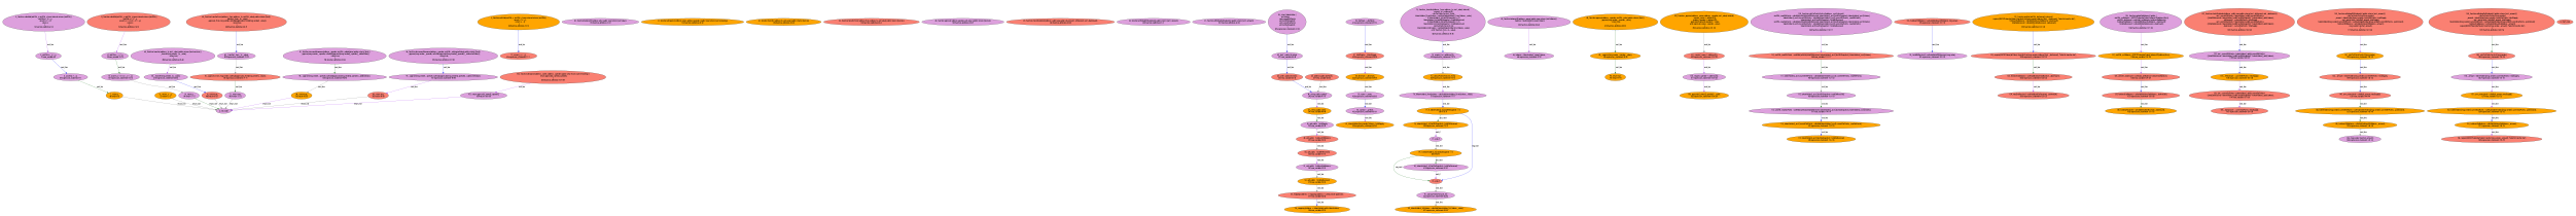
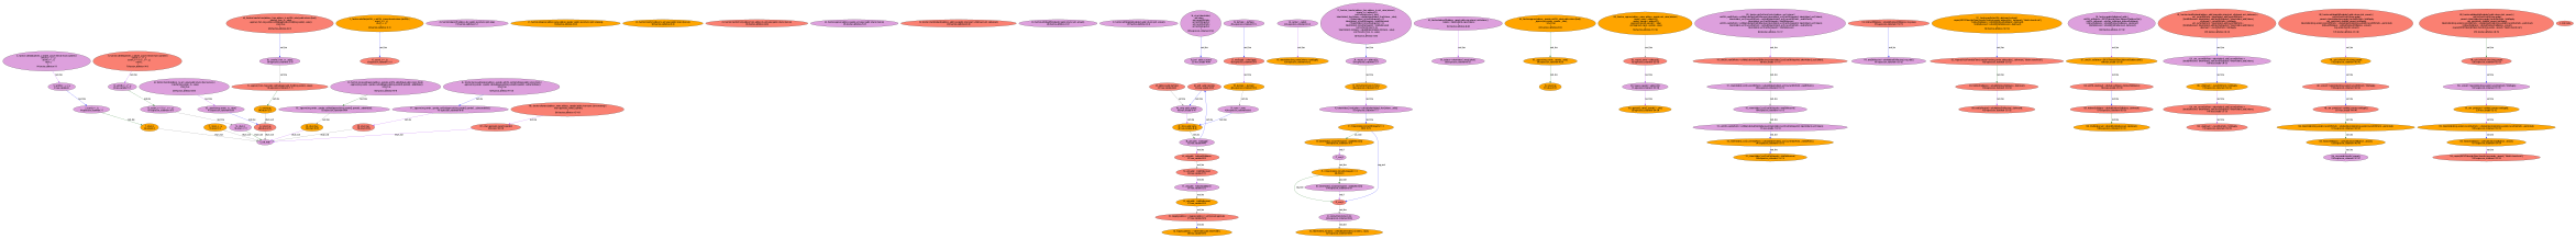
  digraph {
    fontname="Roboto Condensed"
    node [fillcolor=plum fontname="Roboto Condensed" style=filled type_label=expression_statement]
    edge [color=purple controlflow_type=next_line edge_type=CFG_edge fontname="Roboto Condensed"]
    n1 [label="4_ function safeAdd(uint256 _x, uint256 _y) pure internal returns (uint256) {\n        uint256 z = _x + _y;\n        assert(z >= _x);\n        return z;\n    }\n14-function_definition-5-9" method="safeAdd(uint256 _x,uint256 _y)" type_label=function_definition]
    n2 [label="5_ uint256 z = _x + _y;\n31-new_variable-6-6" method="safeAdd(uint256 _x,uint256 _y)" type_label=new_variable]
    n3 [label="6_ assert(z >= _x);\n39-expression_statement-7-7" method="safeAdd(uint256 _x,uint256 _y)"]
    n4 [fillcolor=orange label="7_ return z;\n46-return-8-8" method="safeAdd(uint256 _x,uint256 _y)" type_label=return]
    n5 [label="0_ exit_node" type_label=exit]
    n6 [fillcolor=orange label="9_ function safeSub(uint256 _x, uint256 _y) pure internal returns (uint256) {\n        assert(_x >= _y);\n        return _x - _y;\n    }\n48-function_definition-10-13" method="safeSub(uint256 _x,uint256 _y)" type_label=function_definition]
    n7 [fillcolor=salmon label="10_ assert(_x >= _y);\n65-expression_statement-11-11" method="safeSub(uint256 _x,uint256 _y)"]
    n8 [fillcolor=orange label="11_ return _x - _y;\n72-return-12-12" method="safeSub(uint256 _x,uint256 _y)" type_label=return]
    n9 [fillcolor=salmon label="13_ function safeMul(uint256 _x, uint256 _y) pure internal returns (uint256) {\n        uint256 z = _x * _y;\n        assert(_x == 0 || z / _x == _y);\n        return z;\n    }\n76-function_definition-14-18" method="safeMul(uint256 _x,uint256 _y)" type_label=function_definition]
    n10 [label="14_ uint256 z = _x * _y;\n93-new_variable-15-15" method="safeMul(uint256 _x,uint256 _y)" type_label=new_variable]
    n11 [label="15_ assert(_x == 0 || z / _x == _y);\n101-expression_statement-16-16" method="safeMul(uint256 _x,uint256 _y)"]
    n12 [label="16_ return z;\n114-return-17-17" method="safeMul(uint256 _x,uint256 _y)" type_label=return]
    n13 [label="20_ function balanceOf( address who ) public view returns (uint value);\n119-function_definition-21-21" method="balanceOf(address who)" type_label=function_definition]
    n14 [fillcolor=orange label="21_ function allowance( address owner, address spender ) public view returns (uint remaining);\n132-function_definition-22-22" method="allowance(address owner,address spender)" type_label=function_definition]
    n15 [fillcolor=orange label="22_ function transfer( address to, uint value) public returns (bool ok);\n149-function_definition-23-23" method="transfer(address to,uint value)" type_label=function_definition]
    n16 [fillcolor=salmon label="23_ function transferFrom( address from, address to, uint value) public returns (bool ok);\n165-function_definition-24-24" method="transferFrom(address from,address to,uint value)" type_label=function_definition]
    n17 [label="24_ function approve( address spender, uint value ) public returns (bool ok);\n185-function_definition-25-25" method="approve(address spender,uint value)" type_label=function_definition]
    n18 [fillcolor=salmon label="29_ function checkDividends(address _addr) view public returns(uint _ethAmount, uint _daiAmount);\n232-function_definition-30-30" method="checkDividends(address _addr)" type_label=function_definition]
    n19 [label="30_ function withdrawEthDividends() public returns (uint _amount);\n249-function_definition-31-31" method="withdrawEthDividends()" type_label=function_definition]
    n20 [label="31_ function withdrawDaiDividends() public returns (uint _amount);\n257-function_definition-32-32" method="withdrawDaiDividends()" type_label=function_definition]
    n21 [label="36_ struct tokenHolder {\n    uint tokens;            \n    uint currentEthPoints;  \n    uint lastEthSnapshot;   \n    uint currentDaiPoints;  \n    uint lastDaiSnapshot;   \n  }\n305-expression_statement-37-43" method="tokenHolder()"]
    n22 [label="43_ bool    public isLocked;\n327-new_variable-44-44" type_label=new_variable]
    n23 [fillcolor=salmon label="44_ uint8   public decimals;\n332-new_variable-45-45" type_label=new_variable]
    n24 [label="46_ string  public symbol;\n342-new_variable-47-47" type_label=new_variable]
    n25 [fillcolor=salmon label="45_ address public daiToken;\n337-new_variable-46-46" type_label=new_variable]
    n26 [fillcolor=orange label="47_ string  public name;\n347-new_variable-48-48" type_label=new_variable]
    n27 [label="48_ uint public    totalSupply;\n352-new_variable-49-49" type_label=new_variable]
    n28 [fillcolor=salmon label="49_ uint public    holdoverEthBalance;\n357-new_variable-50-50" type_label=new_variable]
    n29 [fillcolor=salmon label="50_ uint public    totalEthReceived;\n362-new_variable-51-51" type_label=new_variable]
    n30 [label="51_ uint public    holdoverDaiBalance;\n367-new_variable-52-52" type_label=new_variable]
    n31 [fillcolor=orange label="52_ uint public    totalDaiReceived;\n372-new_variable-53-53" type_label=new_variable]
    n32 [fillcolor=salmon label="53_ mapping (address => mapping (address => uint)) private approvals;\n377-new_variable-54-54" type_label=new_variable]
    n33 [fillcolor=orange label="54_ mapping (address => tokenHolder) public tokenHolders;\n386-new_variable-55-55" type_label=new_variable]
    n34 [label="56_ daiToken = _daiToken;\n416-expression_statement-57-57"]
    n35 [fillcolor=salmon label="57_ totalSupply = _tokenSupply;\n420-expression_statement-58-58"]
    n36 [fillcolor=orange label="58_ decimals = _decimals;\n424-expression_statement-59-59"]
    n37 [label="59_ name = _name;\n428-expression_statement-60-60"]
    n38 [label="60_ symbol = _symbol;\n432-expression_statement-61-61"]
    n39 [fillcolor=orange label="61_ tokenHolders[msg.sender].tokens = totalSupply;\n436-expression_statement-62-62"]
    n40 [label="64_ function transfer(address _to, uint _value) public returns (bool success) {\n    _transfer(msg.sender, _to, _value);\n    return true;\n  }\n458-function_definition-65-68" method="transfer(address _to,uint _value)" type_label=function_definition]
    n41 [label="65_ _transfer(msg.sender, _to, _value);\n475-expression_statement-66-66" method="transfer(address _to,uint _value)"]
    n42 [fillcolor=salmon label="66_ return true;\n486-return-67-67" method="transfer(address _to,uint _value)" type_label=return]
    n43 [fillcolor=salmon label="68_ function transferFrom(address _from, address _to, uint256 _value) public returns (bool) {\n    _transfer(_from, _to, _value);\n    _approve(_from, msg.sender, safeSub(approvals[_from][msg.sender], _value));\n    return true;\n  }\n489-function_definition-69-73" method="transferFrom(address _from,address _to,uint256 _value)" type_label=function_definition]
    n44 [label="69_ _transfer(_from, _to, _value);\n509-expression_statement-70-70" method="transferFrom(address _from,address _to,uint256 _value)"]
    n45 [fillcolor=salmon label="70_ _approve(_from, msg.sender, safeSub(approvals[_from][msg.sender], _value));\n518-expression_statement-71-71" method="transferFrom(address _from,address _to,uint256 _value)"]
-   n46 [label="71_ return true;\n540-return-72-72" method="transferFrom(address _from,address _to,uint256 _value)" type_label=return]
+   n46 [fillcolor=orange label="71_ return true;\n540-return-72-72" method="transferFrom(address _from,address _to,uint256 _value)" type_label=return]
    n47 [label="73_ function _transfer(address _from, address _to, uint _value) internal {\n    require(_to != address(0));\n    calcCurPointsForAcct(_from);\n    tokenHolders[_from].tokens = safeSub(tokenHolders[_from].tokens, _value);\n    if (tokenHolders[_to].lastEthSnapshot == 0)\n      tokenHolders[_to].lastEthSnapshot = totalEthReceived;\n    if (tokenHolders[_to].lastDaiSnapshot == 0)\n      tokenHolders[_to].lastDaiSnapshot = totalDaiReceived;\n    calcCurPointsForAcct(_to);\n    tokenHolders[_to].tokens = safeAdd(tokenHolders[_to].tokens, _value);\n    emit Transfer(_from, _to, _value);\n  }\n543-function_definition-74-85" method="_transfer(address _from,address _to,uint _value)" type_label=function_definition]
    n48 [label="74_ require(_to != address(0));\n559-expression_statement-75-75" method="_transfer(address _from,address _to,uint _value)"]
    n49 [fillcolor=orange label="75_ calcCurPointsForAcct(_from);\n568-expression_statement-76-76" method="_transfer(address _from,address _to,uint _value)"]
    n50 [label="76_ tokenHolders[_from].tokens = safeSub(tokenHolders[_from].tokens, _value);\n573-expression_statement-77-77" method="_transfer(address _from,address _to,uint _value)"]
    n51 [fillcolor=orange label="77_ if_tokenHolders[_to].lastEthSnapshot == 0\n590-if-78-79" method="_transfer(address _from,address _to,uint _value)" type_label=if]
    n52 [fillcolor=orange label="78_ tokenHolders[_to].lastEthSnapshot = totalEthReceived;\n598-expression_statement-79-79" method="_transfer(address _from,address _to,uint _value)"]
    n53 [fillcolor=salmon label="79_ end_if" method="_transfer(address _from,address _to,uint _value)" type_label=end_if]
    n54 [label="77_ end_if" method="_transfer(address _from,address _to,uint _value)" type_label=end_if]
    n55 [fillcolor=orange label="79_ if_tokenHolders[_to].lastDaiSnapshot == 0\n606-if-80-81" method="_transfer(address _from,address _to,uint _value)" type_label=if]
    n56 [label="80_ tokenHolders[_to].lastDaiSnapshot = totalDaiReceived;\n614-expression_statement-81-81" method="_transfer(address _from,address _to,uint _value)"]
    n57 [label="81_ calcCurPointsForAcct(_to);\n622-expression_statement-82-82" method="_transfer(address _from,address _to,uint _value)"]
    n58 [fillcolor=orange label="82_ tokenHolders[_to].tokens = safeAdd(tokenHolders[_to].tokens, _value);\n627-expression_statement-83-83" method="_transfer(address _from,address _to,uint _value)"]
    n59 [label="85_ function balanceOf(address _owner) public view returns (uint balance) {\n    balance = tokenHolders[_owner].tokens;\n  }\n652-function_definition-86-88" method="balanceOf(address _owner)" type_label=function_definition]
    n60 [label="86_ balance = tokenHolders[_owner].tokens;\n666-expression_statement-87-87" method="balanceOf(address _owner)"]
    n61 [fillcolor=orange label="88_ function approve(address _spender, uint256 _value) public returns (bool) {\n    _approve(msg.sender, _spender, _value);\n    return true;\n  }\n674-function_definition-89-92" method="approve(address _spender,uint256 _value)" type_label=function_definition]
    n62 [fillcolor=orange label="89_ _approve(msg.sender, _spender, _value);\n690-expression_statement-90-90" method="approve(address _spender,uint256 _value)"]
    n63 [fillcolor=orange label="90_ return true;\n701-return-91-91" method="approve(address _spender,uint256 _value)" type_label=return]
    n64 [label="92_ function increaseAllowance(address _spender, uint256 _addedValue) public returns (bool) {\n    _approve(msg.sender, _spender, safeAdd(approvals[msg.sender][_spender], _addedValue));\n    return true;\n  }\n704-function_definition-93-96" method="increaseAllowance(address _spender,uint256 _addedValue)" type_label=function_definition]
    n65 [label="93_ _approve(msg.sender, _spender, safeAdd(approvals[msg.sender][_spender], _addedValue));\n720-expression_statement-94-94" method="increaseAllowance(address _spender,uint256 _addedValue)"]
    n66 [fillcolor=orange label="94_ return true;\n742-return-95-95" method="increaseAllowance(address _spender,uint256 _addedValue)" type_label=return]
    n67 [label="96_ function decreaseAllowance(address _spender, uint256 _subtractedValue) public returns (bool) {\n    _approve(msg.sender, _spender, safeSub(approvals[msg.sender][_spender], _subtractedValue));\n    return true;\n  }\n745-function_definition-97-100" method="decreaseAllowance(address _spender,uint256 _subtractedValue)" type_label=function_definition]
    n68 [label="97_ _approve(msg.sender, _spender, safeSub(approvals[msg.sender][_spender], _subtractedValue));\n761-expression_statement-98-98" method="decreaseAllowance(address _spender,uint256 _subtractedValue)"]
    n69 [fillcolor=salmon label="98_ return true;\n783-return-99-99" method="decreaseAllowance(address _spender,uint256 _subtractedValue)" type_label=return]
    n70 [fillcolor=orange label="100_ function _approve(address _owner, address _spender, uint _value) internal {\n    require(_owner != address(0));\n    require(_spender != address(0));\n    approvals[_owner][_spender] = _value;\n    emit Approval(_owner, _spender, _value);\n  }\n786-function_definition-101-106" method="_approve(address _owner,address _spender,uint _value)" type_label=function_definition]
    n71 [fillcolor=salmon label="101_ require(_owner != address(0));\n802-expression_statement-102-102" method="_approve(address _owner,address _spender,uint _value)"]
    n72 [label="102_ require(_spender != address(0));\n811-expression_statement-103-103" method="_approve(address _owner,address _spender,uint _value)"]
    n73 [fillcolor=orange label="103_ approvals[_owner][_spender] = _value;\n820-expression_statement-104-104" method="_approve(address _owner,address _spender,uint _value)"]
    n74 [fillcolor=salmon label="106_ function allowance(address _owner, address _spender) public view returns (uint remaining) {\n    return approvals[_owner][_spender];\n  }\n836-function_definition-107-109" method="allowance(address _owner,address _spender)" type_label=function_definition]
-   n75 [label="107_ return approvals[_owner][_spender];\n854-return-108-108" method="allowance(address _owner,address _spender)" type_label=return]
+   n75 [fillcolor=salmon label="107_ return approvals[_owner][_spender];\n854-return-108-108" method="allowance(address _owner,address _spender)" type_label=return]
    n76 [label="109_ function calcCurPointsForAcct(address _acct) internal {\n    uint256 _newEthPoints = safeMul(safeSub(totalEthReceived, tokenHolders[_acct].lastEthSnapshot), tokenHolders[_acct].tokens);\n    tokenHolders[_acct].currentEthPoints = safeAdd(tokenHolders[_acct].currentEthPoints, _newEthPoints);\n    tokenHolders[_acct].lastEthSnapshot = totalEthReceived;\n    uint256 _newDaiPoints = safeMul(safeSub(totalDaiReceived, tokenHolders[_acct].lastDaiSnapshot), tokenHolders[_acct].tokens);\n    tokenHolders[_acct].currentDaiPoints = safeAdd(tokenHolders[_acct].currentDaiPoints, _newDaiPoints);\n    tokenHolders[_acct].lastDaiSnapshot = totalDaiReceived;\n  }\n860-function_definition-110-117" method="calcCurPointsForAcct(address _acct)" type_label=function_definition]
    n77 [fillcolor=salmon label="110_ uint256 _newEthPoints = safeMul(safeSub(totalEthReceived, tokenHolders[_acct].lastEthSnapshot), tokenHolders[_acct].tokens);\n868-new_variable-111-111" method="calcCurPointsForAcct(address _acct)" type_label=new_variable]
    n78 [label="111_ tokenHolders[_acct].currentEthPoints = safeAdd(tokenHolders[_acct].currentEthPoints, _newEthPoints);\n892-expression_statement-112-112" method="calcCurPointsForAcct(address _acct)"]
    n79 [label="112_ tokenHolders[_acct].lastEthSnapshot = totalEthReceived;\n909-expression_statement-113-113" method="calcCurPointsForAcct(address _acct)"]
    n80 [label="113_ uint256 _newDaiPoints = safeMul(safeSub(totalDaiReceived, tokenHolders[_acct].lastDaiSnapshot), tokenHolders[_acct].tokens);\n917-new_variable-114-114" method="calcCurPointsForAcct(address _acct)" type_label=new_variable]
    n81 [fillcolor=orange label="114_ tokenHolders[_acct].currentDaiPoints = safeAdd(tokenHolders[_acct].currentDaiPoints, _newDaiPoints);\n941-expression_statement-115-115" method="calcCurPointsForAcct(address _acct)"]
    n82 [fillcolor=orange label="115_ tokenHolders[_acct].lastDaiSnapshot = totalDaiReceived;\n958-expression_statement-116-116" method="calcCurPointsForAcct(address _acct)"]
    n83 [fillcolor=salmon label="118_ holdoverEthBalance = safeAdd(holdoverEthBalance, msg.value);\n970-expression_statement-119-119"]
    n84 [label="119_ totalEthReceived = safeAdd(totalEthReceived, msg.value);\n981-expression_statement-120-120"]
    n85 [fillcolor=orange label="121_ function payDai(uint256 _daiAmount) external {\n    require(iERC20Token(daiToken).transferFrom(msg.sender, address(this), _daiAmount), \"failed to transfer dai\");\n    holdoverDaiBalance = safeAdd(holdoverDaiBalance, _daiAmount);\n    totalDaiReceived = safeAdd(totalDaiReceived, _daiAmount);\n  }\n992-function_definition-122-126" method="payDai(uint256 _daiAmount)" type_label=function_definition]
    n86 [fillcolor=salmon label="122_ require(iERC20Token(daiToken).transferFrom(msg.sender, address(this), _daiAmount), \"failed to transfer dai\");\n1000-expression_statement-123-123" method="payDai(uint256 _daiAmount)"]
    n87 [fillcolor=salmon label="123_ holdoverDaiBalance = safeAdd(holdoverDaiBalance, _daiAmount);\n1024-expression_statement-124-124" method="payDai(uint256 _daiAmount)"]
    n88 [fillcolor=salmon label="124_ totalDaiReceived = safeAdd(totalDaiReceived, _daiAmount);\n1033-expression_statement-125-125" method="payDai(uint256 _daiAmount)"]
    n89 [label="126_ function updateDaiBalance() public {\n    uint256 _actBalance = iERC20Token(daiToken).balanceOf(address(this));\n    uint256 _daiAmount = safeSub(_actBalance, holdoverDaiBalance);\n    holdoverDaiBalance = safeAdd(holdoverDaiBalance, _daiAmount);\n    totalDaiReceived = safeAdd(totalDaiReceived, _daiAmount);\n  }\n1042-function_definition-127-132" method="updateDaiBalance()" type_label=function_definition]
    n90 [fillcolor=orange label="127_ uint256 _actBalance = iERC20Token(daiToken).balanceOf(address(this));\n1046-new_variable-128-128" method="updateDaiBalance()" type_label=new_variable]
    n91 [fillcolor=salmon label="128_ uint256 _daiAmount = safeSub(_actBalance, holdoverDaiBalance);\n1062-new_variable-129-129" method="updateDaiBalance()" type_label=new_variable]
    n92 [fillcolor=salmon label="129_ holdoverDaiBalance = safeAdd(holdoverDaiBalance, _daiAmount);\n1073-expression_statement-130-130" method="updateDaiBalance()"]
    n93 [fillcolor=orange label="130_ totalDaiReceived = safeAdd(totalDaiReceived, _daiAmount);\n1082-expression_statement-131-131" method="updateDaiBalance()"]
    n94 [fillcolor=salmon label="132_ function checkDividends(address _addr) view public returns(uint _ethAmount, uint _daiAmount) {\n    uint _currentEthPoints = tokenHolders[_addr].currentEthPoints +\n      ((totalEthReceived - tokenHolders[_addr].lastEthSnapshot) * tokenHolders[_addr].tokens);\n    _ethAmount = _currentEthPoints / totalSupply;\n    uint _currentDaiPoints = tokenHolders[_addr].currentDaiPoints +\n      ((totalDaiReceived - tokenHolders[_addr].lastDaiSnapshot) * tokenHolders[_addr].tokens);\n    _daiAmount = _currentDaiPoints / totalSupply;\n  }\n1091-function_definition-133-140" method="checkDividends(address _addr)" type_label=function_definition]
    n95 [label="133_ uint _currentEthPoints = tokenHolders[_addr].currentEthPoints +\n      ((totalEthReceived - tokenHolders[_addr].lastEthSnapshot) * tokenHolders[_addr].tokens);\n1109-new_variable-134-135" method="checkDividends(address _addr)" type_label=new_variable]
    n96 [fillcolor=orange label="135_ _ethAmount = _currentEthPoints / totalSupply;\n1135-expression_statement-136-136" method="checkDividends(address _addr)"]
    n97 [fillcolor=salmon label="136_ uint _currentDaiPoints = tokenHolders[_addr].currentDaiPoints +\n      ((totalDaiReceived - tokenHolders[_addr].lastDaiSnapshot) * tokenHolders[_addr].tokens);\n1141-new_variable-137-138" method="checkDividends(address _addr)" type_label=new_variable]
    n98 [fillcolor=salmon label="138_ _daiAmount = _currentDaiPoints / totalSupply;\n1167-expression_statement-139-139" method="checkDividends(address _addr)"]
    n99 [fillcolor=salmon label="140_ function withdrawEthDividends() public returns (uint _amount) {\n    calcCurPointsForAcct(msg.sender);\n    _amount = tokenHolders[msg.sender].currentEthPoints / totalSupply;\n    uint _pointsUsed = safeMul(_amount, totalSupply);\n    tokenHolders[msg.sender].currentEthPoints = safeSub(tokenHolders[msg.sender].currentEthPoints, _pointsUsed);\n    holdoverEthBalance = safeSub(holdoverEthBalance, _amount);\n    msg.sender.transfer(_amount);\n  }\n1173-function_definition-141-148" method="withdrawEthDividends()" type_label=function_definition]
    n100 [fillcolor=orange label="141_ calcCurPointsForAcct(msg.sender);\n1182-expression_statement-142-142" method="withdrawEthDividends()"]
    n101 [fillcolor=salmon label="142_ _amount = tokenHolders[msg.sender].currentEthPoints / totalSupply;\n1189-expression_statement-143-143" method="withdrawEthDividends()"]
    n102 [fillcolor=salmon label="143_ uint _pointsUsed = safeMul(_amount, totalSupply);\n1201-new_variable-144-144" method="withdrawEthDividends()" type_label=new_variable]
    n103 [fillcolor=orange label="144_ tokenHolders[msg.sender].currentEthPoints = safeSub(tokenHolders[msg.sender].currentEthPoints, _pointsUsed);\n1212-expression_statement-145-145" method="withdrawEthDividends()"]
    n104 [fillcolor=orange label="145_ holdoverEthBalance = safeSub(holdoverEthBalance, _amount);\n1233-expression_statement-146-146" method="withdrawEthDividends()"]
    n105 [label="146_ msg.sender.transfer(_amount);\n1242-expression_statement-147-147" method="withdrawEthDividends()"]
    n106 [fillcolor=salmon label="148_ function withdrawDaiDividends() public returns (uint _amount) {\n    calcCurPointsForAcct(msg.sender);\n    _amount = tokenHolders[msg.sender].currentDaiPoints / totalSupply;\n    uint _pointsUsed = safeMul(_amount, totalSupply);\n    tokenHolders[msg.sender].currentDaiPoints = safeSub(tokenHolders[msg.sender].currentDaiPoints, _pointsUsed);\n    holdoverDaiBalance = safeSub(holdoverDaiBalance, _amount);\n    require(iERC20Token(daiToken).transfer(msg.sender, _amount), \"failed to transfer dai\");\n  }\n1251-function_definition-149-156" method="withdrawDaiDividends()" type_label=function_definition]
    n107 [fillcolor=salmon label="149_ calcCurPointsForAcct(msg.sender);\n1260-expression_statement-150-150" method="withdrawDaiDividends()"]
    n108 [label="150_ _amount = tokenHolders[msg.sender].currentDaiPoints / totalSupply;\n1267-expression_statement-151-151" method="withdrawDaiDividends()"]
    n109 [fillcolor=orange label="151_ uint _pointsUsed = safeMul(_amount, totalSupply);\n1279-new_variable-152-152" method="withdrawDaiDividends()" type_label=new_variable]
    n110 [fillcolor=orange label="152_ tokenHolders[msg.sender].currentDaiPoints = safeSub(tokenHolders[msg.sender].currentDaiPoints, _pointsUsed);\n1290-expression_statement-153-153" method="withdrawDaiDividends()"]
    n111 [fillcolor=orange label="153_ holdoverDaiBalance = safeSub(holdoverDaiBalance, _amount);\n1311-expression_statement-154-154" method="withdrawDaiDividends()"]
    n112 [fillcolor=salmon label="154_ require(iERC20Token(daiToken).transfer(msg.sender, _amount), \"failed to transfer dai\");\n1320-expression_statement-155-155" method="withdrawDaiDividends()"]
    n113 [fillcolor=salmon label="0_ start_node" type_label=start]
    n1 -> n2 [label=next_line]
    n2 -> n3 [color=blue label=next_line]
    n3 -> n4 [color=darkgreen label=next_line]
    n4 -> n5 [color=gray40 controlflow_type=return_exit label=return_exit]
    n6 -> n7 [color=blue label=next_line]
    n8 -> n5 [color=gray40 controlflow_type=return_exit label=return_exit]
    n9 -> n10 [label=next_line]
    n10 -> n11 [color=darkgreen label=next_line]
    n11 -> n12 [color=gray40 label=next_line]
    n12 -> n5 [color=darkgreen controlflow_type=return_exit label=return_exit]
    n21 -> n22 [color=blue label=next_line]
-   n22 -> n23 [color=blue label=next_line]
+   n27 -> n23 [color=blue label=next_line]
    n23 -> n24 [color=blue label=next_line]
    n24 -> n26 [label=next_line]
    n25 -> n24 [color=gray40 label=next_line]
    n26 -> n27 [color=darkgreen label=next_line]
    n27 -> n28 [label=next_line]
    n28 -> n29 [color=gray40 label=next_line]
    n29 -> n30 [label=next_line]
    n30 -> n31 [color=gray40 label=next_line]
    n31 -> n32 [color=gray40 label=next_line]
    n32 -> n33 [color=blue label=next_line]
    n34 -> n35 [color=blue label=next_line]
    n35 -> n36 [label=next_line]
    n36 -> n37 [color=gray40 label=next_line]
-   n37 -> n38 [color=blue label=next_line]
+   n37 -> n26 [color=blue label=next_line]
    n38 -> n39 [label=next_line]
    n40 -> n41 [label=next_line]
    n41 -> n42 [color=blue label=next_line]
    n42 -> n5 [color=gray40 controlflow_type=return_exit label=return_exit]
    n43 -> n44 [color=blue label=next_line]
    n44 -> n45 [color=gray40 label=next_line]
    n45 -> n46 [color=darkgreen label=next_line]
-   n46 -> n5 [color=gray40 controlflow_type=return_exit label=return_exit]
+   n46 -> n42 [color=gray40 controlflow_type=return_exit label=return_exit]
    n47 -> n48 [color=blue label=next_line]
    n48 -> n49 [color=gray40 label=next_line]
    n49 -> n50 [label=next_line]
    n50 -> n51 [color=blue label=next_line]
    n51 -> n52 [color=darkgreen controlflow_type=pos_next label=pos_next]
    n51 -> n53 [color=blue controlflow_type=neg_next label=neg_next]
    n52 -> n54 [controlflow_type=end_if label=end_if]
    n53 -> n57 [color=gray40 label=next_line]
    n54 -> n55 [color=gray40 label=next_line]
    n55 -> n53 [color=darkgreen controlflow_type=neg_next label=neg_next]
    n55 -> n56 [color=darkgreen controlflow_type=pos_next label=pos_next]
    n56 -> n53 [controlflow_type=end_if label=end_if]
    n57 -> n58 [color=gray40 label=next_line]
    n59 -> n60 [label=next_line]
    n61 -> n62 [color=darkgreen label=next_line]
    n62 -> n63 [color=darkgreen label=next_line]
    n64 -> n65 [color=darkgreen label=next_line]
    n65 -> n66 [color=gray40 label=next_line]
    n66 -> n5 [controlflow_type=return_exit label=return_exit]
    n67 -> n68 [color=blue label=next_line]
    n68 -> n69 [label=next_line]
    n69 -> n5 [color=gray40 controlflow_type=return_exit label=return_exit]
    n70 -> n71 [color=gray40 label=next_line]
    n71 -> n72 [label=next_line]
    n72 -> n73 [label=next_line]
    n74 -> n75 [label=next_line]
    n75 -> n5 [controlflow_type=return_exit label=return_exit]
    n76 -> n77 [label=next_line]
    n77 -> n78 [color=darkgreen label=next_line]
    n78 -> n79 [color=gray40 label=next_line]
    n79 -> n80 [color=darkgreen label=next_line]
    n80 -> n81 [color=blue label=next_line]
    n81 -> n82 [color=blue label=next_line]
    n83 -> n84 [color=blue label=next_line]
    n85 -> n86 [color=blue label=next_line]
    n86 -> n87 [color=darkgreen label=next_line]
    n87 -> n88 [label=next_line]
    n89 -> n90 [label=next_line]
    n90 -> n91 [label=next_line]
    n91 -> n92 [color=blue label=next_line]
    n92 -> n93 [color=darkgreen label=next_line]
    n94 -> n95 [color=blue label=next_line]
    n95 -> n96 [color=blue label=next_line]
    n96 -> n97 [label=next_line]
    n97 -> n98 [label=next_line]
    n99 -> n100 [label=next_line]
    n100 -> n101 [color=blue label=next_line]
    n101 -> n102 [color=blue label=next_line]
    n102 -> n103 [color=darkgreen label=next_line]
    n103 -> n104 [color=darkgreen label=next_line]
    n104 -> n105 [color=gray40 label=next_line]
    n106 -> n107 [color=darkgreen label=next_line]
    n107 -> n108 [color=blue label=next_line]
    n108 -> n109 [label=next_line]
    n109 -> n110 [label=next_line]
    n110 -> n111 [color=blue label=next_line]
    n111 -> n112 [label=next_line]
  }
